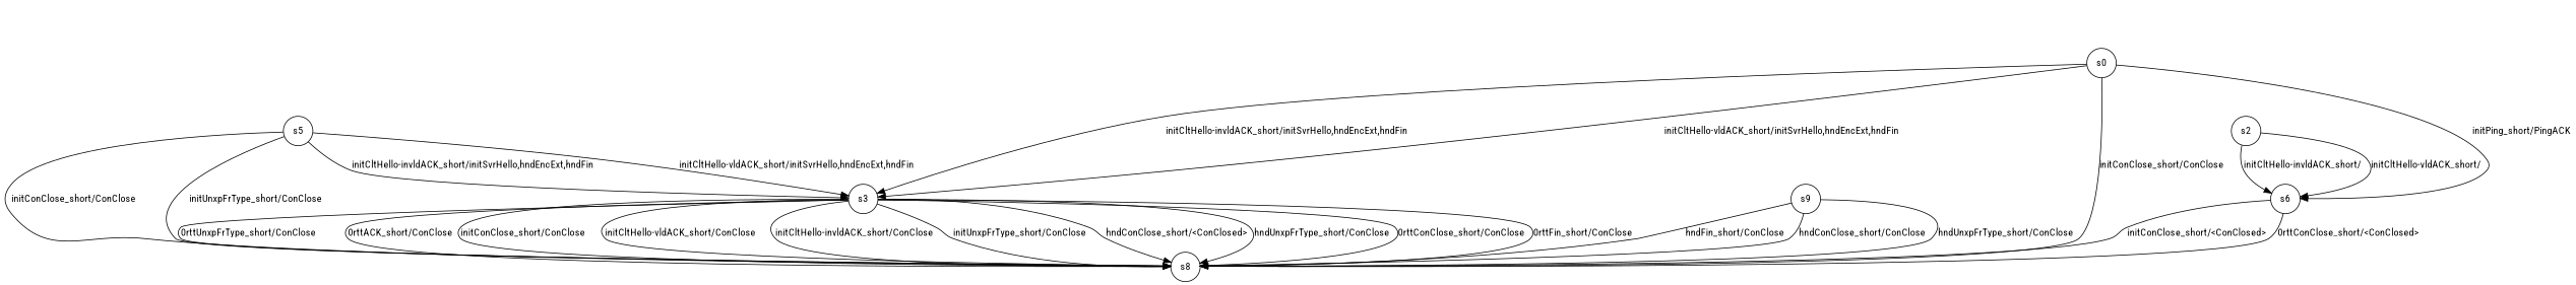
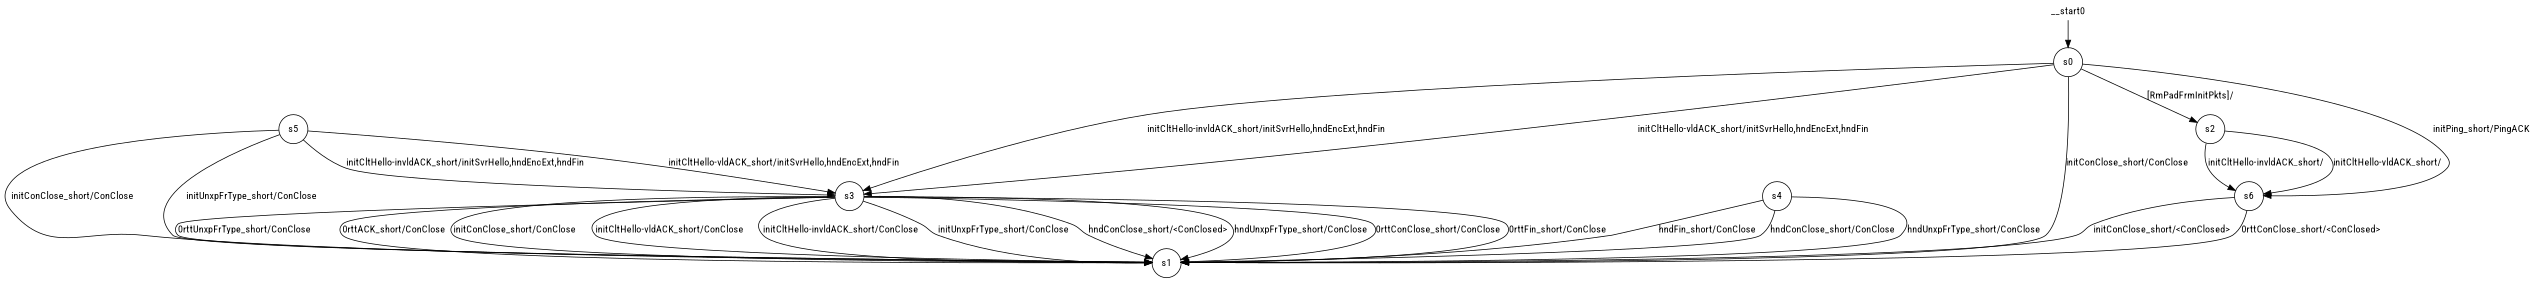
  digraph {
    fontname="Roboto Condensed"
    node [fontname="Roboto Condensed" shape=circle]
    edge [fontname="Roboto Condensed"]
    n1 [label=s0]
-   n2 [label=s8]
+   n2 [label=s1]
    n3 [label=s2]
    n4 [label=s3]
    n5 [label=s6]
    n6 [label=s5]
-   n7 [label=s9]
+   n7 [label=s4]
+   __start0 [height=0 shape=none width=0]
    n1 -> n2 [label="initConClose_short/ConClose "]
+   n1 -> n3 [label="[RmPadFrmInitPkts]/ "]
    n1 -> n4 [label="initCltHello-vldACK_short/initSvrHello,hndEncExt,hndFin "]
    n1 -> n4 [label="initCltHello-invldACK_short/initSvrHello,hndEncExt,hndFin "]
    n1 -> n5 [label="initPing_short/PingACK "]
    n3 -> n5 [label="initCltHello-vldACK_short/ "]
    n3 -> n5 [label="initCltHello-invldACK_short/ "]
    n4 -> n2 [label="initConClose_short/ConClose "]
    n4 -> n2 [label="initCltHello-vldACK_short/ConClose "]
    n4 -> n2 [label="initCltHello-invldACK_short/ConClose "]
    n4 -> n2 [label="initUnxpFrType_short/ConClose "]
    n4 -> n2 [label="hndConClose_short/<ConClosed> "]
    n4 -> n2 [label="hndUnxpFrType_short/ConClose "]
    n4 -> n2 [label="0rttConClose_short/ConClose "]
    n4 -> n2 [label="0rttFin_short/ConClose "]
    n4 -> n2 [label="0rttUnxpFrType_short/ConClose "]
    n4 -> n2 [label="0rttACK_short/ConClose "]
    n5 -> n2 [label="initConClose_short/<ConClosed> "]
    n5 -> n2 [label="0rttConClose_short/<ConClosed> "]
    n6 -> n2 [label="initConClose_short/ConClose "]
    n6 -> n2 [label="initUnxpFrType_short/ConClose "]
    n6 -> n4 [label="initCltHello-vldACK_short/initSvrHello,hndEncExt,hndFin "]
    n6 -> n4 [label="initCltHello-invldACK_short/initSvrHello,hndEncExt,hndFin "]
    n7 -> n2 [label="hndFin_short/ConClose "]
    n7 -> n2 [label="hndConClose_short/ConClose "]
    n7 -> n2 [label="hndUnxpFrType_short/ConClose "]
+   __start0 -> n1
  }
